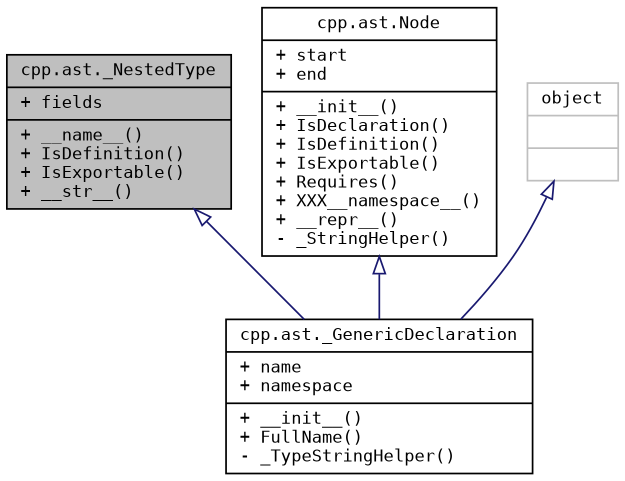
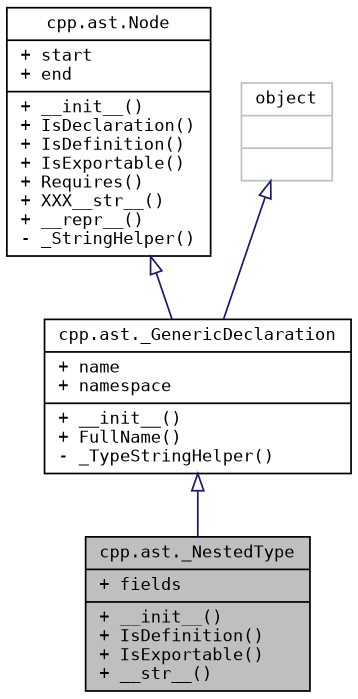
  digraph {
    fontname="DejaVu Sans Mono"
    node [color=black fillcolor=white fontname="DejaVu Sans Mono" fontsize=10 shape=record style=filled]
    edge [arrowtail=onormal color=midnightblue dir=back fontname="DejaVu Sans Mono" fontsize=10 labelfontname=Helvetica labelfontsize=10 style=solid]
-   n1 [fillcolor=grey75 fontcolor=black height=0.2 label="{cpp.ast._NestedType\n|+ fields\l|+ __name__()\l+ IsDefinition()\l+ IsExportable()\l+ __str__()\l}" width=0.4]
+   n1 [fillcolor=grey75 fontcolor=black height=0.2 label="{cpp.ast._NestedType\n|+ fields\l|+ __init__()\l+ IsDefinition()\l+ IsExportable()\l+ __str__()\l}" width=0.4]
    n2 [height=0.2 label="{cpp.ast._GenericDeclaration\n|+ name\l+ namespace\l|+ __init__()\l+ FullName()\l- _TypeStringHelper()\l}" width=0.4]
-   n3 [height=0.2 label="{cpp.ast.Node\n|+ start\l+ end\l|+ __init__()\l+ IsDeclaration()\l+ IsDefinition()\l+ IsExportable()\l+ Requires()\l+ XXX__namespace__()\l+ __repr__()\l- _StringHelper()\l}" width=0.4]
+   n3 [height=0.2 label="{cpp.ast.Node\n|+ start\l+ end\l|+ __init__()\l+ IsDeclaration()\l+ IsDefinition()\l+ IsExportable()\l+ Requires()\l+ XXX__str__()\l+ __repr__()\l- _StringHelper()\l}" width=0.4]
    n4 [color=grey75 height=0.2 label="{object\n||}" width=0.4]
-   n1 -> n2
+   n2 -> n1
    n3 -> n2
    n4 -> n2
  }
